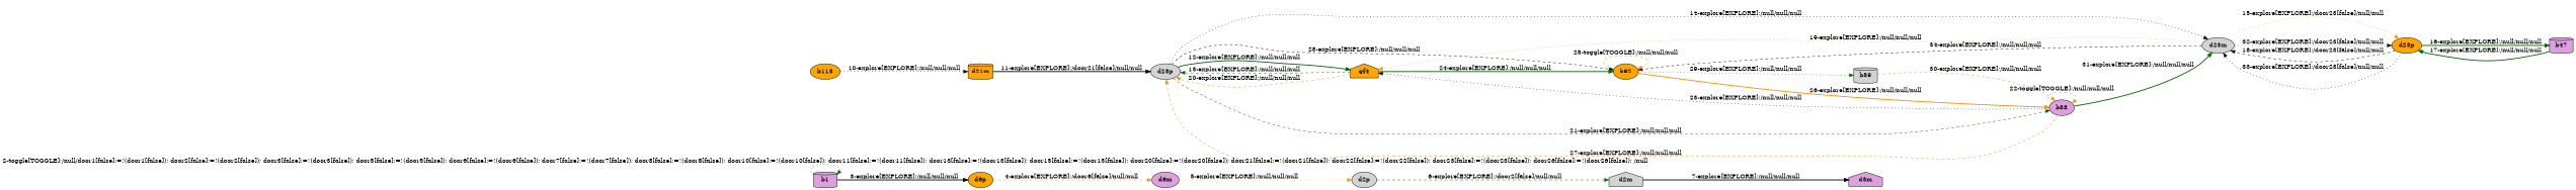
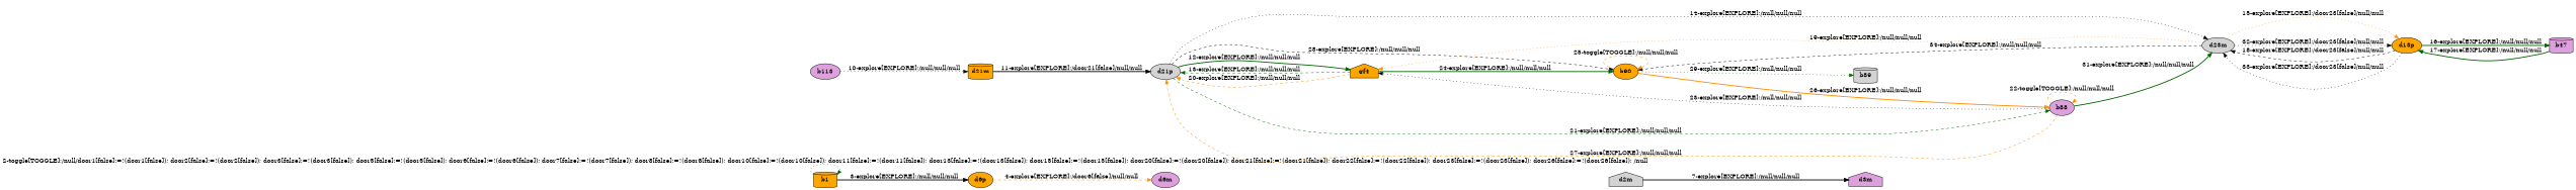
  digraph {
    rankdir=LR
    node [fillcolor=orange shape=ellipse style=filled]
    edge [color=black style=dashed]
-   b1 [fillcolor=plum shape=cylinder]
+   b1 [shape=cylinder]
    d6p
    d6m [fillcolor=plum]
-   d2p [fillcolor=lightgrey]
    d2m [fillcolor=lightgrey shape=house]
    d3m [fillcolor=plum shape=house]
    d21m [shape=cylinder]
-   b113
-   d21p [fillcolor=lightgrey label=d28p]
+   b113 [fillcolor=plum]
+   d21p [fillcolor=lightgrey]
    gf4 [shape=house]
    d23m [fillcolor=lightgrey]
    b88 [fillcolor=plum]
-   b90 [label=b92]
-   d23p
+   b90
+   d23p [label=d13p]
    b89 [fillcolor=lightgrey shape=cylinder]
    b47 [fillcolor=plum shape=cylinder]
    b1 -> b1 [color=darkgreen label="2-toggle[TOGGLE];/null/door1[false]:=!(door1[false]); door2[false]:=!(door2[false]); door3[false]:=!(door3[false]); door5[false]:=!(door5[false]); door6[false]:=!(door6[false]); door7[false]:=!(door7[false]); door8[false]:=!(door8[false]); door10[false]:=!(door10[false]); door11[false]:=!(door11[false]); door13[false]:=!(door13[false]); door15[false]:=!(door15[false]); door20[false]:=!(door20[false]); door21[false]:=!(door21[false]); door22[false]:=!(door22[false]); door23[false]:=!(door23[false]); door26[false]:=!(door26[false]); /null" style=dotted]
    b1 -> d6p [label="3-explore[EXPLORE];/null/null/null" style=bold]
    d6p -> d6m [color=darkorange label="4-explore[EXPLORE];/door6[false]/null/null"]
-   d6m -> d2p [color=darkorange label="5-explore[EXPLORE];/null/null/null" style=dotted]
-   d2p -> d2m [color=darkgreen label="6-explore[EXPLORE];/door2[false]/null/null"]
    d2m -> d3m [label="7-explore[EXPLORE];/null/null/null" style=bold]
    d21m -> d21p [label="11-explore[EXPLORE];/door21[false]/null/null" style=bold]
    b113 -> d21m [label="10-explore[EXPLORE];/null/null/null" style=dotted]
    d21p -> gf4 [color=darkgreen label="12-explore[EXPLORE];/null/null/null" style=bold]
    d21p -> d23m [label="14-explore[EXPLORE];/null/null/null" style=dotted]
    d21p -> b88 [color=darkgreen label="21-explore[EXPLORE];/null/null/null"]
    d21p -> b90 [label="28-explore[EXPLORE];/null/null/null"]
    gf4 -> d21p [color=darkgreen label="13-explore[EXPLORE];/null/null/null"]
    gf4 -> d21p [color=darkorange label="20-explore[EXPLORE];/null/null/null"]
    gf4 -> b90 [color=darkgreen label="24-explore[EXPLORE];/null/null/null" style=bold]
    d23m -> gf4 [color=darkorange label="19-explore[EXPLORE];/null/null/null" style=dotted]
    d23m -> b90 [label="34-explore[EXPLORE];/null/null/null"]
    d23m -> d23p [color=darkorange label="15-explore[EXPLORE];/door23[false]/null/null" style=dotted]
    d23m -> d23p [label="32-explore[EXPLORE];/door23[false]/null/null" style=dotted]
    b88 -> d21p [color=darkorange label="27-explore[EXPLORE];/null/null/null"]
    b88 -> gf4 [label="23-explore[EXPLORE];/null/null/null" style=dotted]
    b88 -> d23m [color=darkgreen label="31-explore[EXPLORE];/null/null/null" style=bold]
    b88 -> b88 [color=darkorange label="22-toggle[TOGGLE];/null/null/null"]
    b90 -> b88 [color=darkorange label="26-explore[EXPLORE];/null/null/null" style=bold]
    b90 -> b90 [color=darkorange label="25-toggle[TOGGLE];/null/null/null"]
    b90 -> b89 [color=darkgreen label="29-explore[EXPLORE];/null/null/null" style=dotted]
    d23p -> d23m [label="18-explore[EXPLORE];/door23[false]/null/null"]
    d23p -> d23m [label="33-explore[EXPLORE];/door23[false]/null/null" style=dotted]
    d23p -> b47 [color=darkgreen label="16-explore[EXPLORE];/null/null/null" style=bold]
-   b89 -> b88 [color=darkorange label="30-explore[EXPLORE];/null/null/null"]
    b47 -> d23p [color=darkgreen label="17-explore[EXPLORE];/null/null/null" style=bold]
  }
